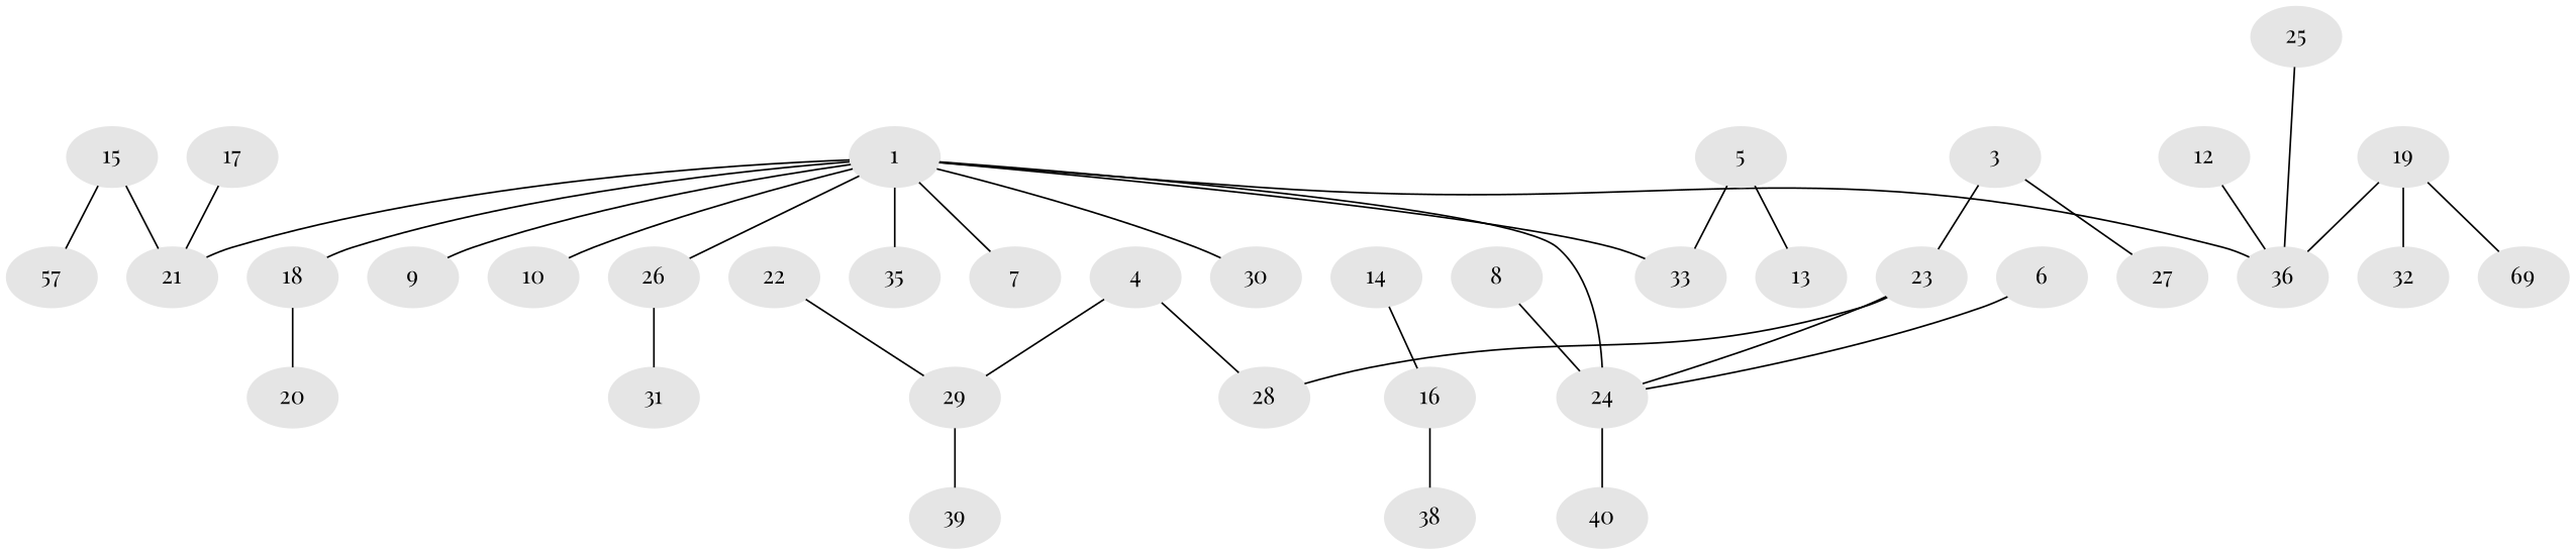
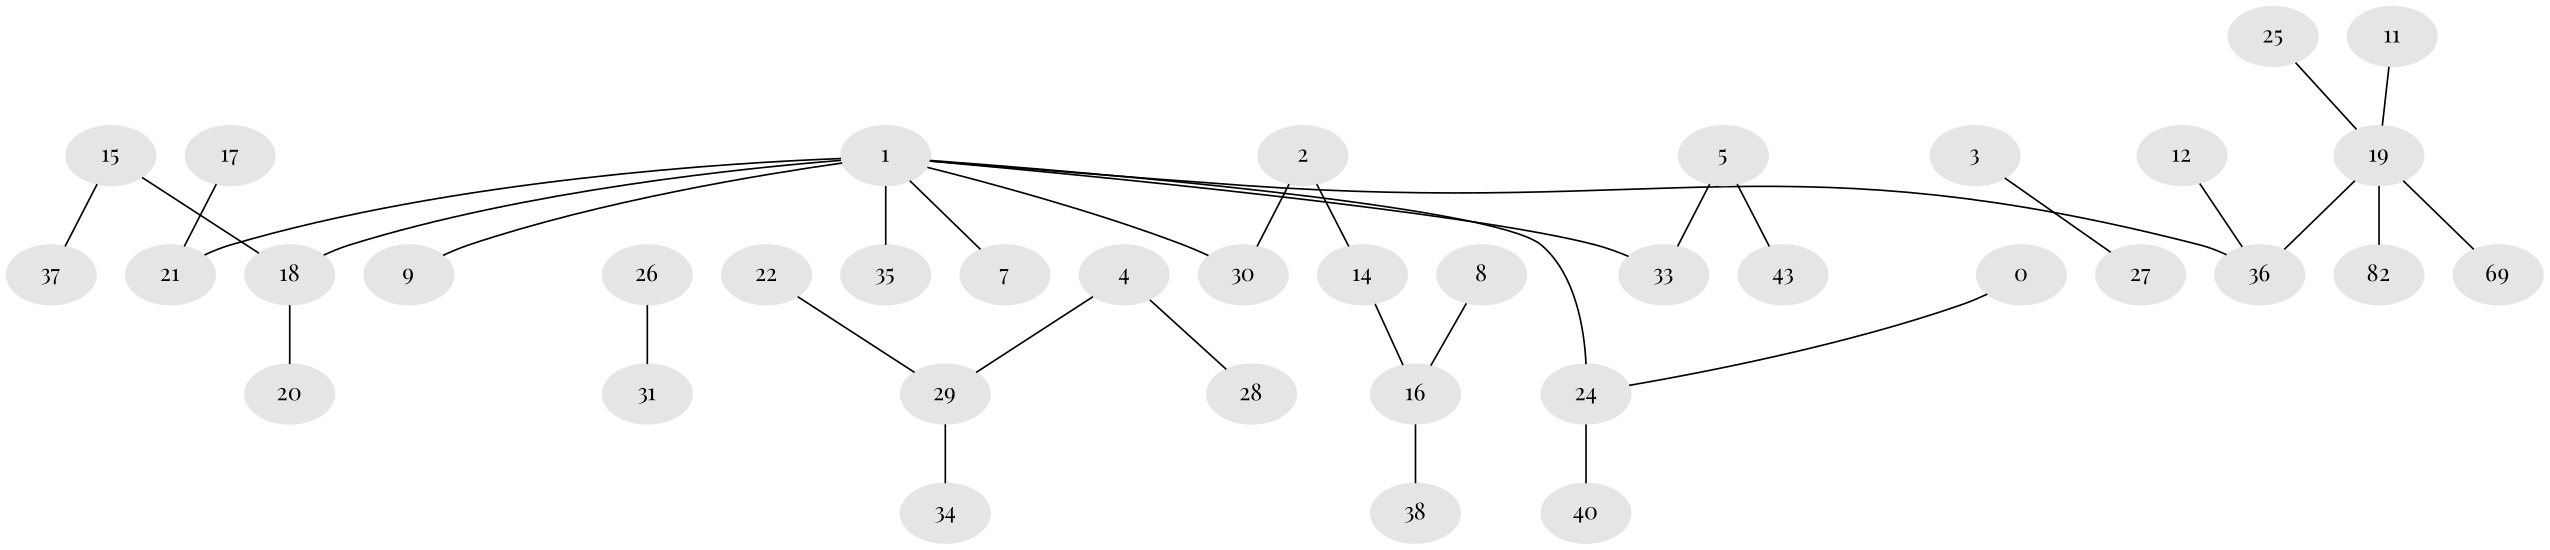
  graph {
    fontname="Playfair Display"
    node [color=gray90 fontname="Playfair Display" style=filled]
    edge [fontname="Playfair Display" weight=1.0]
    1
    7
    9
-   10
    18
    21
    24
    26
    33
    35
    36
    30
+   2
    14
    20
    40
    31
    16
    3
-   23
    27
    28
    4
    29
-   34 [label=39]
+   34
    5
-   13
-   6
+   13 [label=43]
+   6 [label=0]
    8
+   11
    19
-   32
+   32 [label=82]
    n33 [label=69]
    12
    38
    15
-   37 [label=57]
+   37
    17
    22
    25
    1 -- 7
    1 -- 9
-   1 -- 10
    1 -- 18
    1 -- 21
    1 -- 24
-   1 -- 26
    1 -- 33
    1 -- 35
    1 -- 36
    1 -- 30
    18 -- 20
    24 -- 40
    26 -- 31
+   2 -- 30
+   2 -- 14
    14 -- 16
    16 -- 38
-   3 -- 23
    3 -- 27
-   23 -- 24
-   23 -- 28
    4 -- 28
    4 -- 29
    29 -- 34
    5 -- 33
    5 -- 13
    6 -- 24
-   8 -- 24
+   8 -- 16
+   11 -- 19
    19 -- 36
    19 -- 32
    19 -- n33
    12 -- 36
-   15 -- 21
+   15 -- 18
    15 -- 37
    17 -- 21
    22 -- 29
-   25 -- 36
+   25 -- 19
  }
